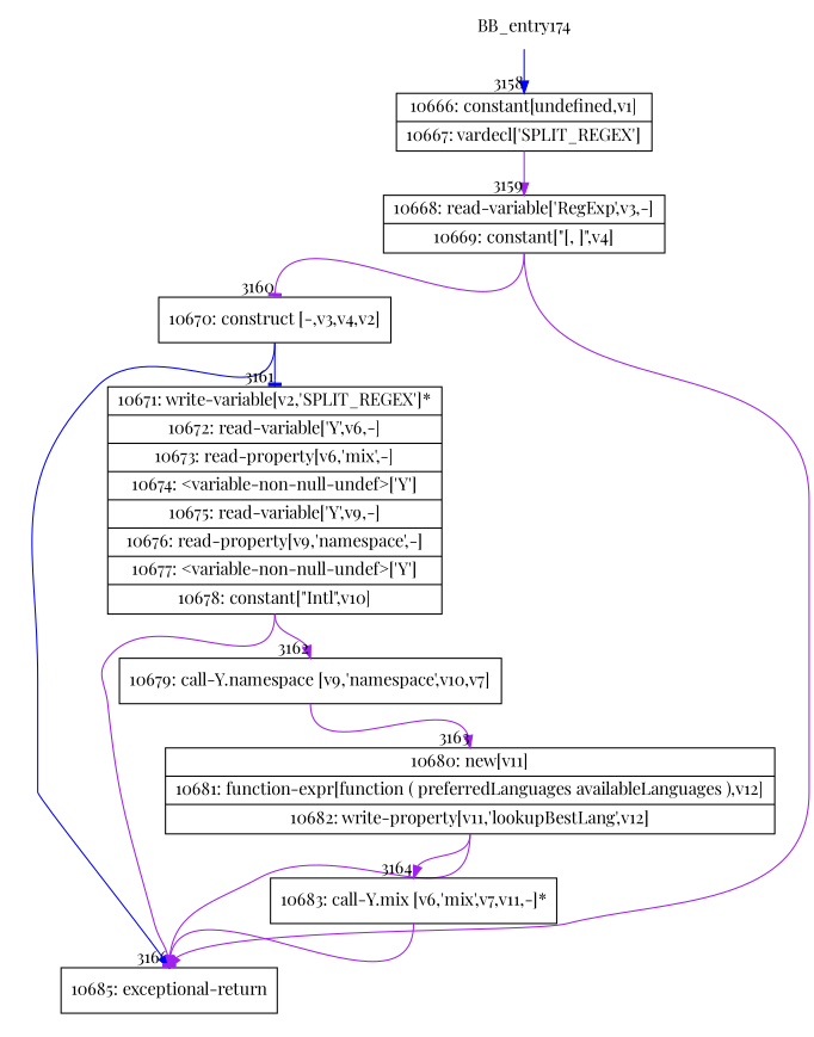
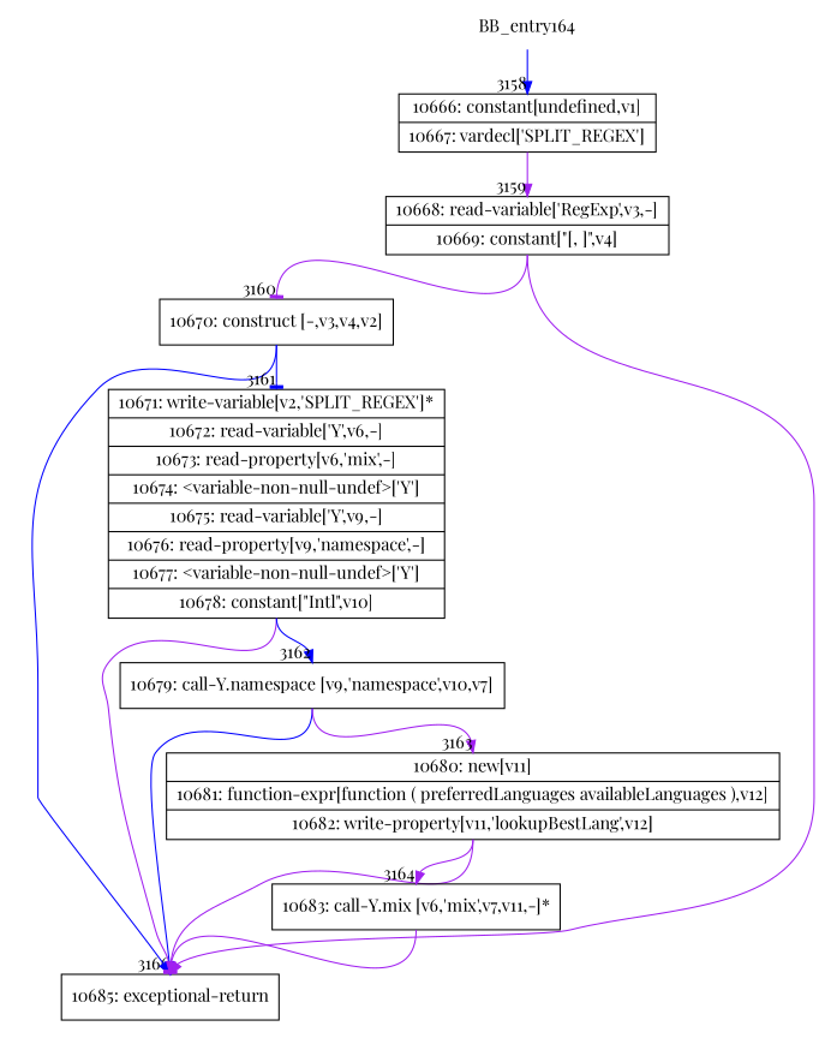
  digraph {
    fontname="Playfair Display"
    rankdir=TD
    node [fontname="Playfair Display" shape=record]
    edge [arrowhead=normal color=purple fontname="Playfair Display" headport=n tailport=s]
-   BB_entry164 [shape=none label=BB_entry174]
+   BB_entry164 [shape=none]
    n2 [label="{10666: constant[undefined,v1]|10667: vardecl['SPLIT_REGEX']}"]
    n3 [label="{10668: read-variable['RegExp',v3,-]|10669: constant[\"[, ]\",v4]}"]
    n4 [label="{10670: construct [-,v3,v4,v2]}"]
    n5 [label="{10685: exceptional-return}"]
    n6 [label="{10671: write-variable[v2,'SPLIT_REGEX']*|10672: read-variable['Y',v6,-]|10673: read-property[v6,'mix',-]|10674: \<variable-non-null-undef\>['Y']|10675: read-variable['Y',v9,-]|10676: read-property[v9,'namespace',-]|10677: \<variable-non-null-undef\>['Y']|10678: constant[\"Intl\",v10]}"]
    n7 [label="{10679: call-Y.namespace [v9,'namespace',v10,v7]}"]
    n8 [label="{10680: new[v11]|10681: function-expr[function ( preferredLanguages availableLanguages ),v12]|10682: write-property[v11,'lookupBestLang',v12]}"]
    n9 [label="{10683: call-Y.mix [v6,'mix',v7,v11,-]*}"]
    BB_entry164 -> n2 [color=blue headlabel="    3158"]
    n2 -> n3 [headlabel="      3159"]
    n3 -> n4 [arrowhead=tee headlabel="      3160"]
    n3 -> n5 [headlabel="      3166"]
    n4 -> n5 [color=blue]
    n4 -> n6 [arrowhead=tee color=blue headlabel="      3161"]
    n6 -> n5 [arrowhead=tee]
-   n6 -> n7 [headlabel="      3162"]
+   n6 -> n7 [color=blue headlabel="      3162"]
+   n7 -> n5 [color=blue]
    n7 -> n8 [headlabel="      3163"]
    n8 -> n5
    n8 -> n9 [headlabel="      3164"]
    n9 -> n5 [arrowhead=tee]
  }
